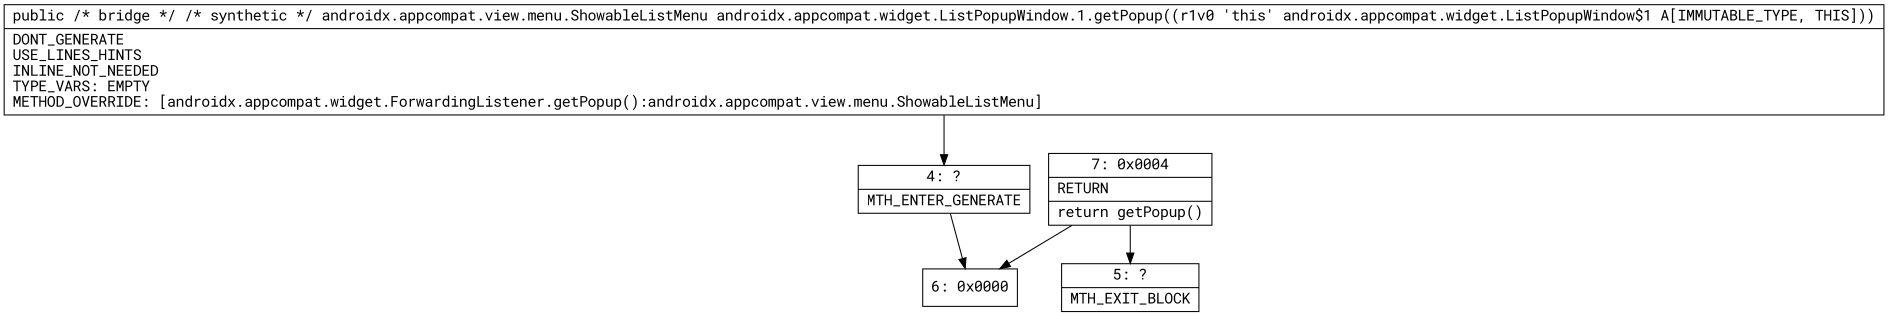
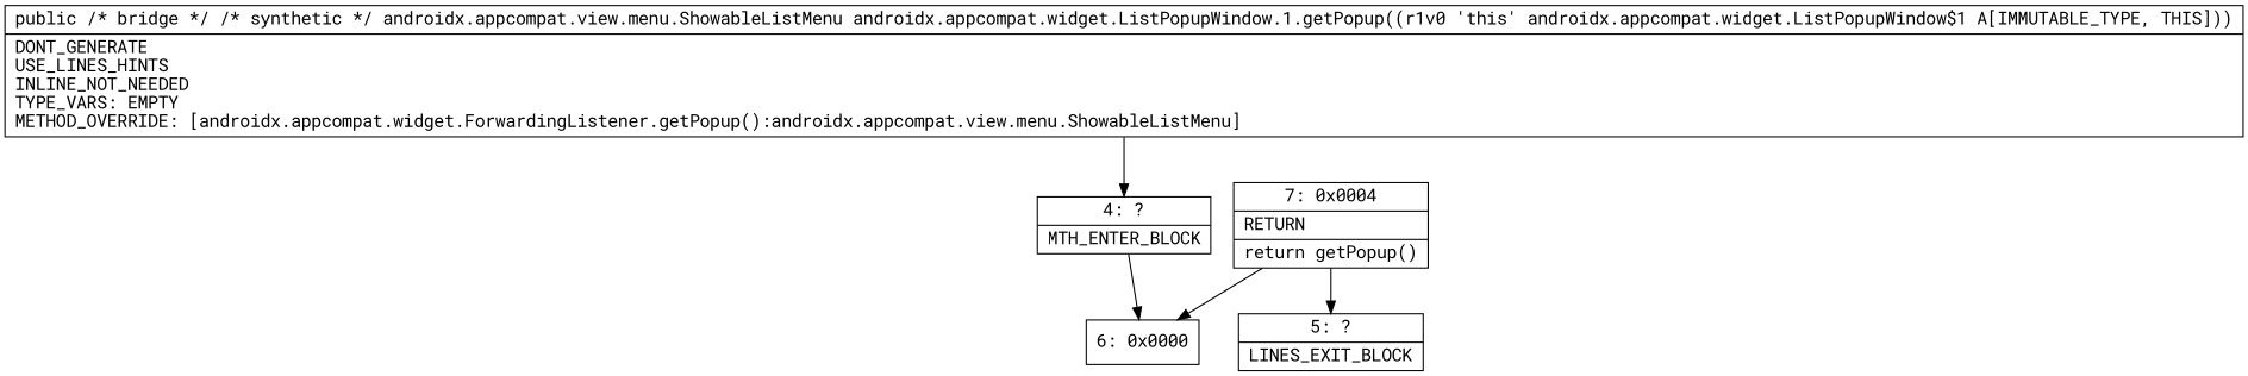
  digraph {
    fontname="Roboto Mono"
    node [fontname="Roboto Mono" shape=record]
    edge [fontname="Roboto Mono"]
-   n1 [label="{4\:\ ?|MTH_ENTER_GENERATE\l}"]
+   n1 [label="{4\:\ ?|MTH_ENTER_BLOCK\l}"]
    n2 [label="{6\:\ 0x0000}"]
    n3 [label="{7\:\ 0x0004|RETURN\l|return getPopup()\l}"]
-   n4 [label="{5\:\ ?|MTH_EXIT_BLOCK\l}"]
+   n4 [label="{5\:\ ?|LINES_EXIT_BLOCK\l}"]
    n5 [label="{public \/* bridge *\/ \/* synthetic *\/ androidx.appcompat.view.menu.ShowableListMenu androidx.appcompat.widget.ListPopupWindow.1.getPopup((r1v0 'this' androidx.appcompat.widget.ListPopupWindow$1 A[IMMUTABLE_TYPE, THIS]))  | DONT_GENERATE\lUSE_LINES_HINTS\lINLINE_NOT_NEEDED\lTYPE_VARS: EMPTY\lMETHOD_OVERRIDE: [androidx.appcompat.widget.ForwardingListener.getPopup():androidx.appcompat.view.menu.ShowableListMenu]\l}"]
    n1 -> n2
    n3 -> n2
    n3 -> n4
    n5 -> n1
  }
